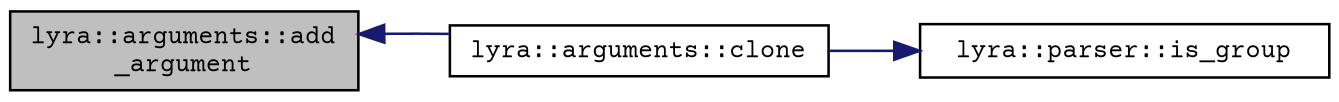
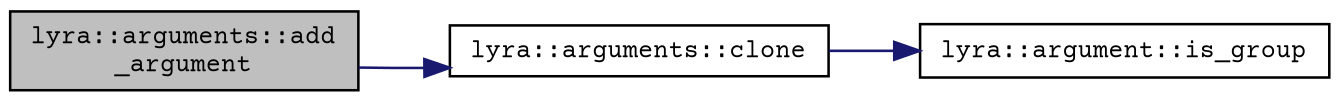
  digraph {
    fontname="Courier Prime"
    rankdir=LR
    node [color=black fillcolor=white fontname="Courier Prime" fontsize=10 shape=record style=filled]
    edge [color=midnightblue fontname="Courier Prime" fontsize=10 labelfontname=Helvetica labelfontsize=10 style=solid]
    n1 [fillcolor=grey75 fontcolor=black height=0.2 label="lyra::arguments::add\l_argument" width=0.4]
    n2 [height=0.2 label="lyra::arguments::clone" width=0.4]
-   n3 [height=0.2 label="lyra::parser::is_group" width=0.4]
-   n2 -> n1
+   n3 [height=0.2 label="lyra::argument::is_group" width=0.4]
+   n1 -> n2
    n2 -> n3
  }
